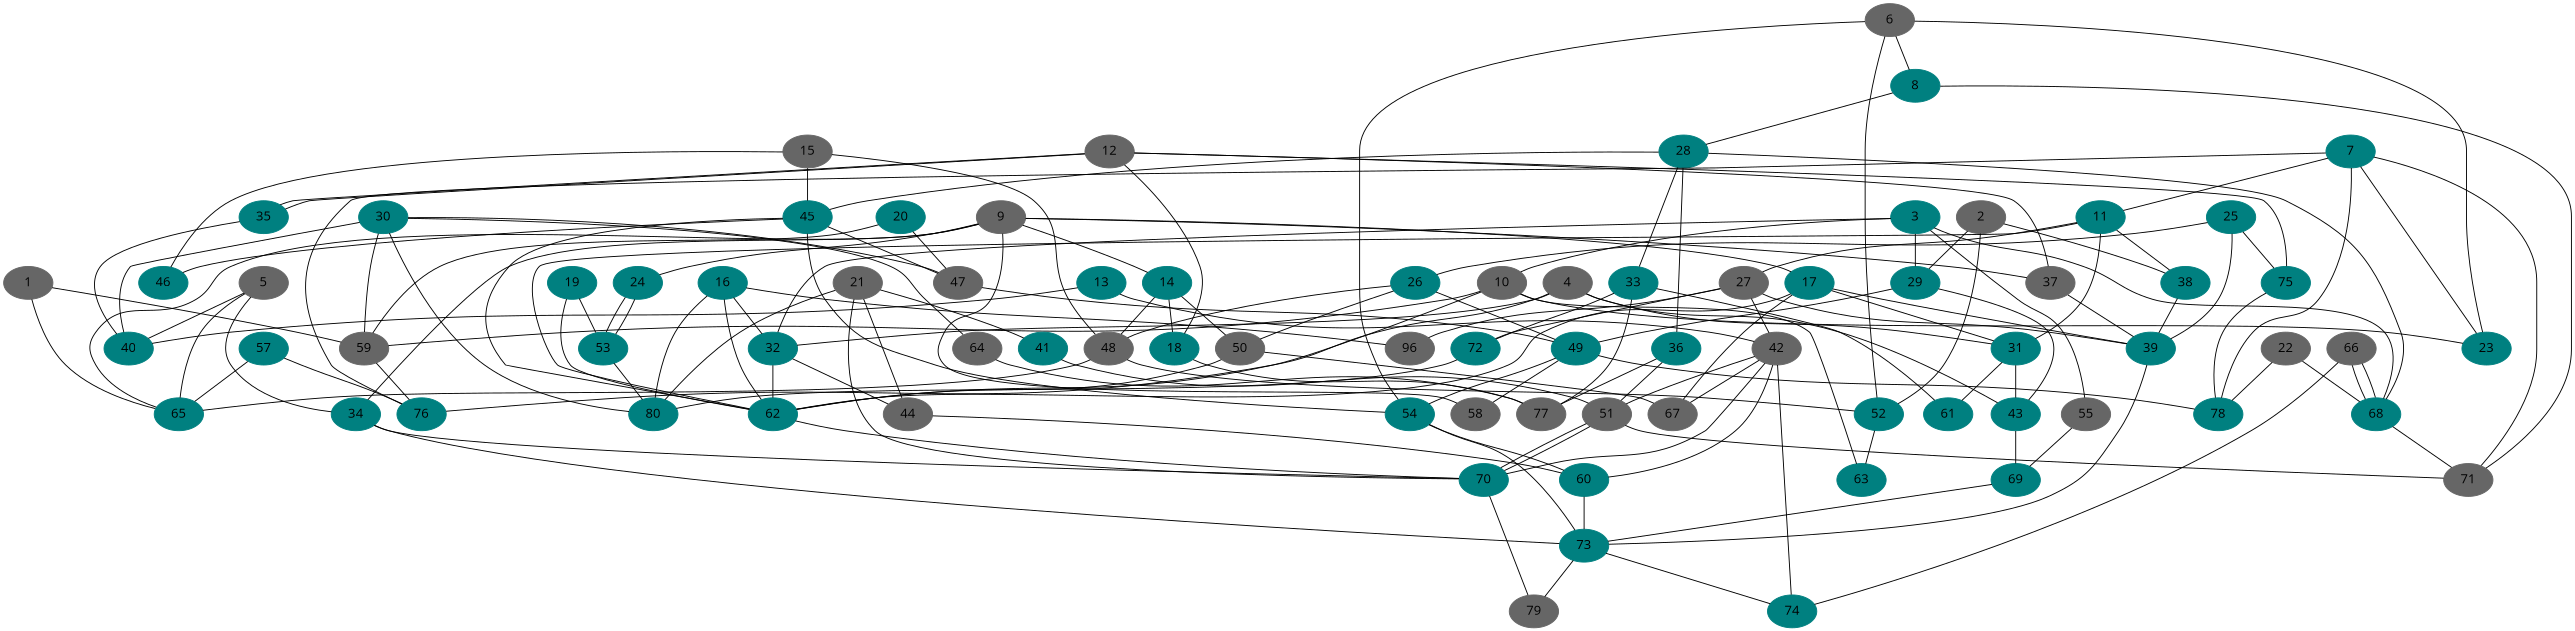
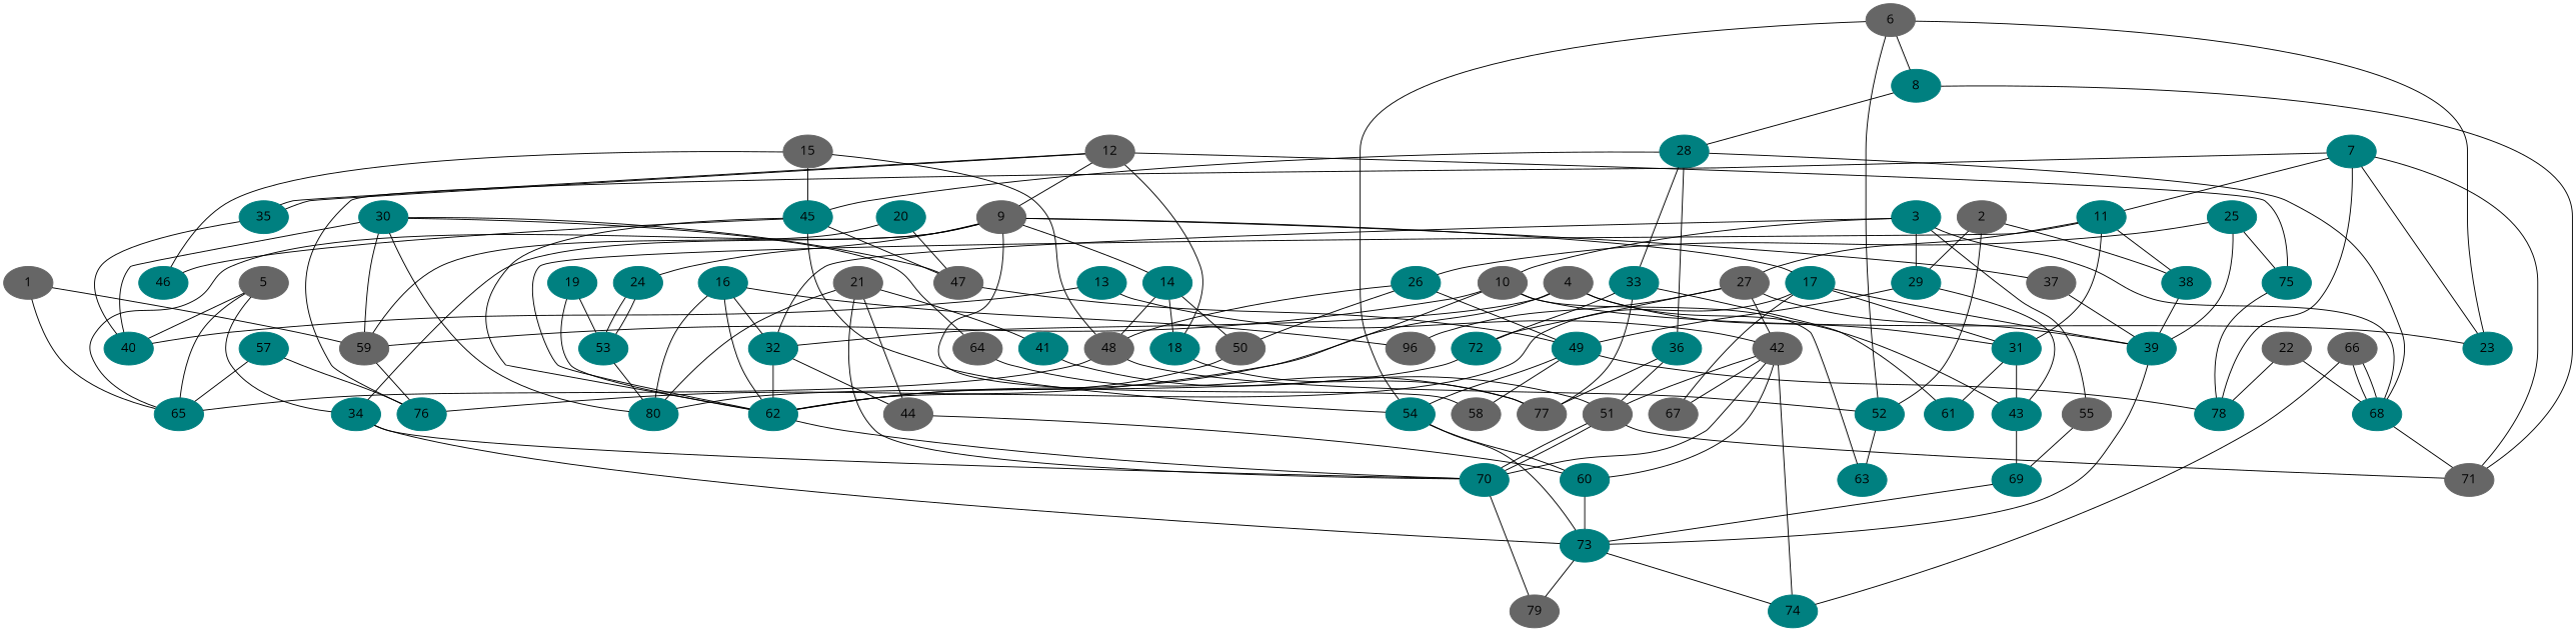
  graph {
    fontname="Open Sans"
    node [color=teal fontname="Open Sans" style=filled]
    edge [fontname="Open Sans"]
    1 [color=gray40]
    59 [color=gray40]
    65
    76
    2 [color=gray40]
    29
    38
    52
    43
    49
    39
    63
    3
    10 [color=gray40]
    32
    55 [color=gray40]
    68
    23
    62
    44 [color=gray40]
    69
    71 [color=gray40]
    4 [color=gray40]
    31
    61
    5 [color=gray40]
    34
    40
    70
    73
    6 [color=gray40]
    8
    54
    28
    60
    7
    11
    78
    27 [color=gray40]
    45
    33
    36
    9 [color=gray40]
    14
    17
    24
    37 [color=gray40]
    58 [color=gray40]
    18
    48 [color=gray40]
    50 [color=gray40]
    67 [color=gray40]
    53
    42 [color=gray40]
    n55 [color=gray40 label=96]
    72
    12 [color=gray40]
    35
    75
    77 [color=gray40]
    13
    51 [color=gray40]
    74
    15 [color=gray40]
    46
    47 [color=gray40]
    16
    80
    19
    20
    21 [color=gray40]
    41
    79 [color=gray40]
    22 [color=gray40]
    25
    26
    30
    64 [color=gray40]
    57
    66 [color=gray40]
    1 -- 59
    1 -- 65
    59 -- 76
    2 -- 29
    2 -- 38
    2 -- 52
    29 -- 43
    29 -- 49
    38 -- 39
    52 -- 63
    43 -- 69
    49 -- 54
    49 -- 78
    49 -- 58
    39 -- 73
    3 -- 29
    3 -- 10
    3 -- 32
    3 -- 55
    3 -- 68
    10 -- 59
    10 -- 63
    10 -- 23
    10 -- 62
    32 -- 62
    32 -- 44
    55 -- 69
    68 -- 71
    62 -- 70
    44 -- 60
    69 -- 73
    4 -- 76
    4 -- 43
    4 -- 32
    4 -- 31
    31 -- 43
    31 -- 61
    5 -- 65
    5 -- 34
    5 -- 40
    34 -- 70
    34 -- 73
    70 -- 79
    73 -- 74
    73 -- 79
    6 -- 52
    6 -- 23
    6 -- 8
    6 -- 54
    8 -- 71
    8 -- 28
    54 -- 73
    54 -- 60
    28 -- 68
    28 -- 45
    28 -- 33
    28 -- 36
    60 -- 73
    7 -- 76
    7 -- 23
    7 -- 71
    7 -- 11
    7 -- 78
    11 -- 38
    11 -- 62
    11 -- 31
    11 -- 27
    27 -- 39
    27 -- 42
    27 -- n55
    27 -- 72
    45 -- 62
    45 -- 54
    45 -- 46
    45 -- 47
    33 -- 61
    33 -- 72
    33 -- 77
    36 -- 77
    36 -- 51
    9 -- 65
    9 -- 34
    9 -- 14
    9 -- 17
    9 -- 24
    9 -- 37
    9 -- 58
    14 -- 18
    14 -- 48
    14 -- 50
    17 -- 39
    17 -- 62
    17 -- 31
    17 -- 67
    24 -- 53
    24 -- 53
    37 -- 39
    18 -- 77
    48 -- 65
    48 -- 52
    50 -- 62
-   50 -- 67
    53 -- 80
    42 -- 70
    42 -- 60
    42 -- 67
    42 -- 51
    42 -- 74
    72 -- 80
-   12 -- 37
+   12 -- 9
    12 -- 18
    12 -- 35
    12 -- 35
    12 -- 75
    35 -- 40
    75 -- 78
    13 -- 40
    13 -- 42
    51 -- 71
    51 -- 70
    51 -- 70
    15 -- 45
    15 -- 48
    15 -- 46
    47 -- 49
    16 -- 32
    16 -- 62
    16 -- n55
    16 -- 80
    19 -- 62
    19 -- 53
    20 -- 59
    20 -- 47
    21 -- 44
    21 -- 70
    21 -- 80
    21 -- 41
    41 -- 51
    22 -- 68
    22 -- 78
    25 -- 39
    25 -- 75
    25 -- 26
    26 -- 49
    26 -- 48
    26 -- 50
    30 -- 59
    30 -- 40
    30 -- 47
    30 -- 80
    30 -- 64
    64 -- 77
    57 -- 65
    57 -- 76
    66 -- 68
    66 -- 68
    66 -- 74
  }
